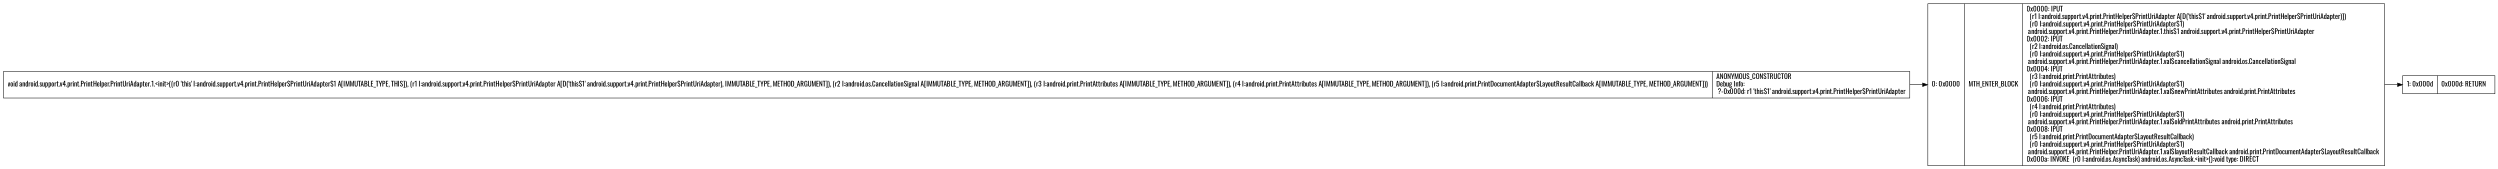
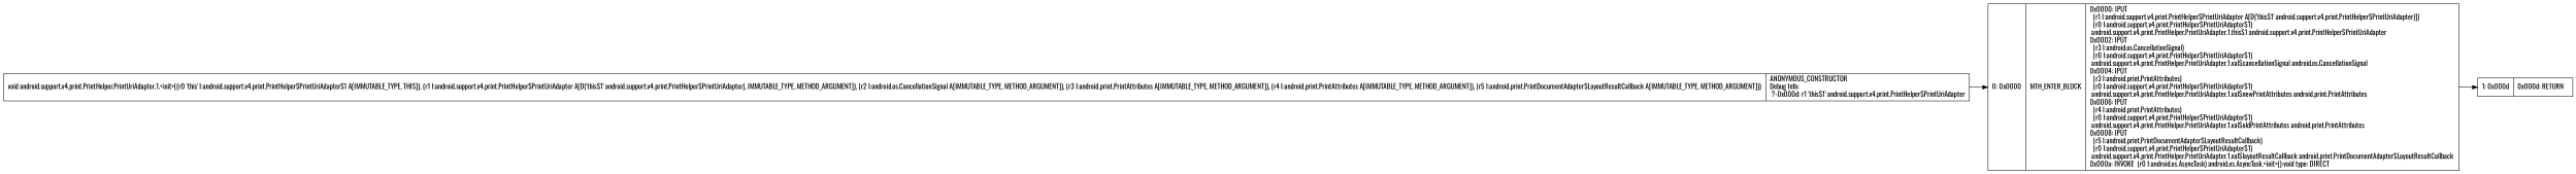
  digraph {
    rankdir=LR
    fontname=Oswald
    node [shape=record fontname=Oswald]
    edge [fontname=Oswald]
-   n1 [label="{0\:\ 0x0000|MTH_ENTER_BLOCK\l|0x0000: IPUT  \l  (r1 I:android.support.v4.print.PrintHelper$PrintUriAdapter A[D('this$1' android.support.v4.print.PrintHelper$PrintUriAdapter)])\l  (r0 I:android.support.v4.print.PrintHelper$PrintUriAdapter$1)\l android.support.v4.print.PrintHelper.PrintUriAdapter.1.this$1 android.support.v4.print.PrintHelper$PrintUriAdapter \l0x0002: IPUT  \l  (r2 I:android.os.CancellationSignal)\l  (r0 I:android.support.v4.print.PrintHelper$PrintUriAdapter$1)\l android.support.v4.print.PrintHelper.PrintUriAdapter.1.val$cancellationSignal android.os.CancellationSignal \l0x0004: IPUT  \l  (r3 I:android.print.PrintAttributes)\l  (r0 I:android.support.v4.print.PrintHelper$PrintUriAdapter$1)\l android.support.v4.print.PrintHelper.PrintUriAdapter.1.val$newPrintAttributes android.print.PrintAttributes \l0x0006: IPUT  \l  (r4 I:android.print.PrintAttributes)\l  (r0 I:android.support.v4.print.PrintHelper$PrintUriAdapter$1)\l android.support.v4.print.PrintHelper.PrintUriAdapter.1.val$oldPrintAttributes android.print.PrintAttributes \l0x0008: IPUT  \l  (r5 I:android.print.PrintDocumentAdapter$LayoutResultCallback)\l  (r0 I:android.support.v4.print.PrintHelper$PrintUriAdapter$1)\l android.support.v4.print.PrintHelper.PrintUriAdapter.1.val$layoutResultCallback android.print.PrintDocumentAdapter$LayoutResultCallback \l0x000a: INVOKE  (r0 I:android.os.AsyncTask) android.os.AsyncTask.\<init\>():void type: DIRECT \l}"]
+   n1 [label="{0\:\ 0x0000|MTH_ENTER_BLOCK\l|0x0000: IPUT  \l  (r1 I:android.support.v4.print.PrintHelper$PrintUriAdapter A[D('this$1' android.support.v4.print.PrintHelper$PrintUriAdapter)])\l  (r0 I:android.support.v4.print.PrintHelper$PrintUriAdapter$1)\l android.support.v4.print.PrintHelper.PrintUriAdapter.1.this$1 android.support.v4.print.PrintHelper$PrintUriAdapter \l0x0002: IPUT  \l  (r3 I:android.os.CancellationSignal)\l  (r0 I:android.support.v4.print.PrintHelper$PrintUriAdapter$1)\l android.support.v4.print.PrintHelper.PrintUriAdapter.1.val$cancellationSignal android.os.CancellationSignal \l0x0004: IPUT  \l  (r3 I:android.print.PrintAttributes)\l  (r0 I:android.support.v4.print.PrintHelper$PrintUriAdapter$1)\l android.support.v4.print.PrintHelper.PrintUriAdapter.1.val$newPrintAttributes android.print.PrintAttributes \l0x0006: IPUT  \l  (r4 I:android.print.PrintAttributes)\l  (r0 I:android.support.v4.print.PrintHelper$PrintUriAdapter$1)\l android.support.v4.print.PrintHelper.PrintUriAdapter.1.val$oldPrintAttributes android.print.PrintAttributes \l0x0008: IPUT  \l  (r5 I:android.print.PrintDocumentAdapter$LayoutResultCallback)\l  (r0 I:android.support.v4.print.PrintHelper$PrintUriAdapter$1)\l android.support.v4.print.PrintHelper.PrintUriAdapter.1.val$layoutResultCallback android.print.PrintDocumentAdapter$LayoutResultCallback \l0x000a: INVOKE  (r0 I:android.os.AsyncTask) android.os.AsyncTask.\<init\>():void type: DIRECT \l}"]
    n2 [label="{1\:\ 0x000d|0x000d: RETURN   \l}"]
    n3 [label="{void android.support.v4.print.PrintHelper.PrintUriAdapter.1.\<init\>((r0 'this' I:android.support.v4.print.PrintHelper$PrintUriAdapter$1 A[IMMUTABLE_TYPE, THIS]), (r1 I:android.support.v4.print.PrintHelper$PrintUriAdapter A[D('this$1' android.support.v4.print.PrintHelper$PrintUriAdapter), IMMUTABLE_TYPE, METHOD_ARGUMENT]), (r2 I:android.os.CancellationSignal A[IMMUTABLE_TYPE, METHOD_ARGUMENT]), (r3 I:android.print.PrintAttributes A[IMMUTABLE_TYPE, METHOD_ARGUMENT]), (r4 I:android.print.PrintAttributes A[IMMUTABLE_TYPE, METHOD_ARGUMENT]), (r5 I:android.print.PrintDocumentAdapter$LayoutResultCallback A[IMMUTABLE_TYPE, METHOD_ARGUMENT]))  | ANONYMOUS_CONSTRUCTOR\lDebug Info:\l  ?\-0x000d: r1 'this$1' android.support.v4.print.PrintHelper$PrintUriAdapter\l}"]
    n1 -> n2
    n3 -> n1
  }
